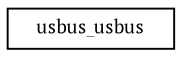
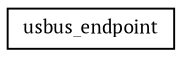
  digraph {
    rankdir=LR
    fontname="PT Serif"
-   n1 [color=black fillcolor=white fontname="PT Serif" fontsize=10 height=0.2 label=usbus_usbus shape=record style=filled width=0.4]
+   n1 [color=black fillcolor=white fontname="PT Serif" fontsize=10 height=0.2 label=usbus_endpoint shape=record style=filled width=0.4]
  }
